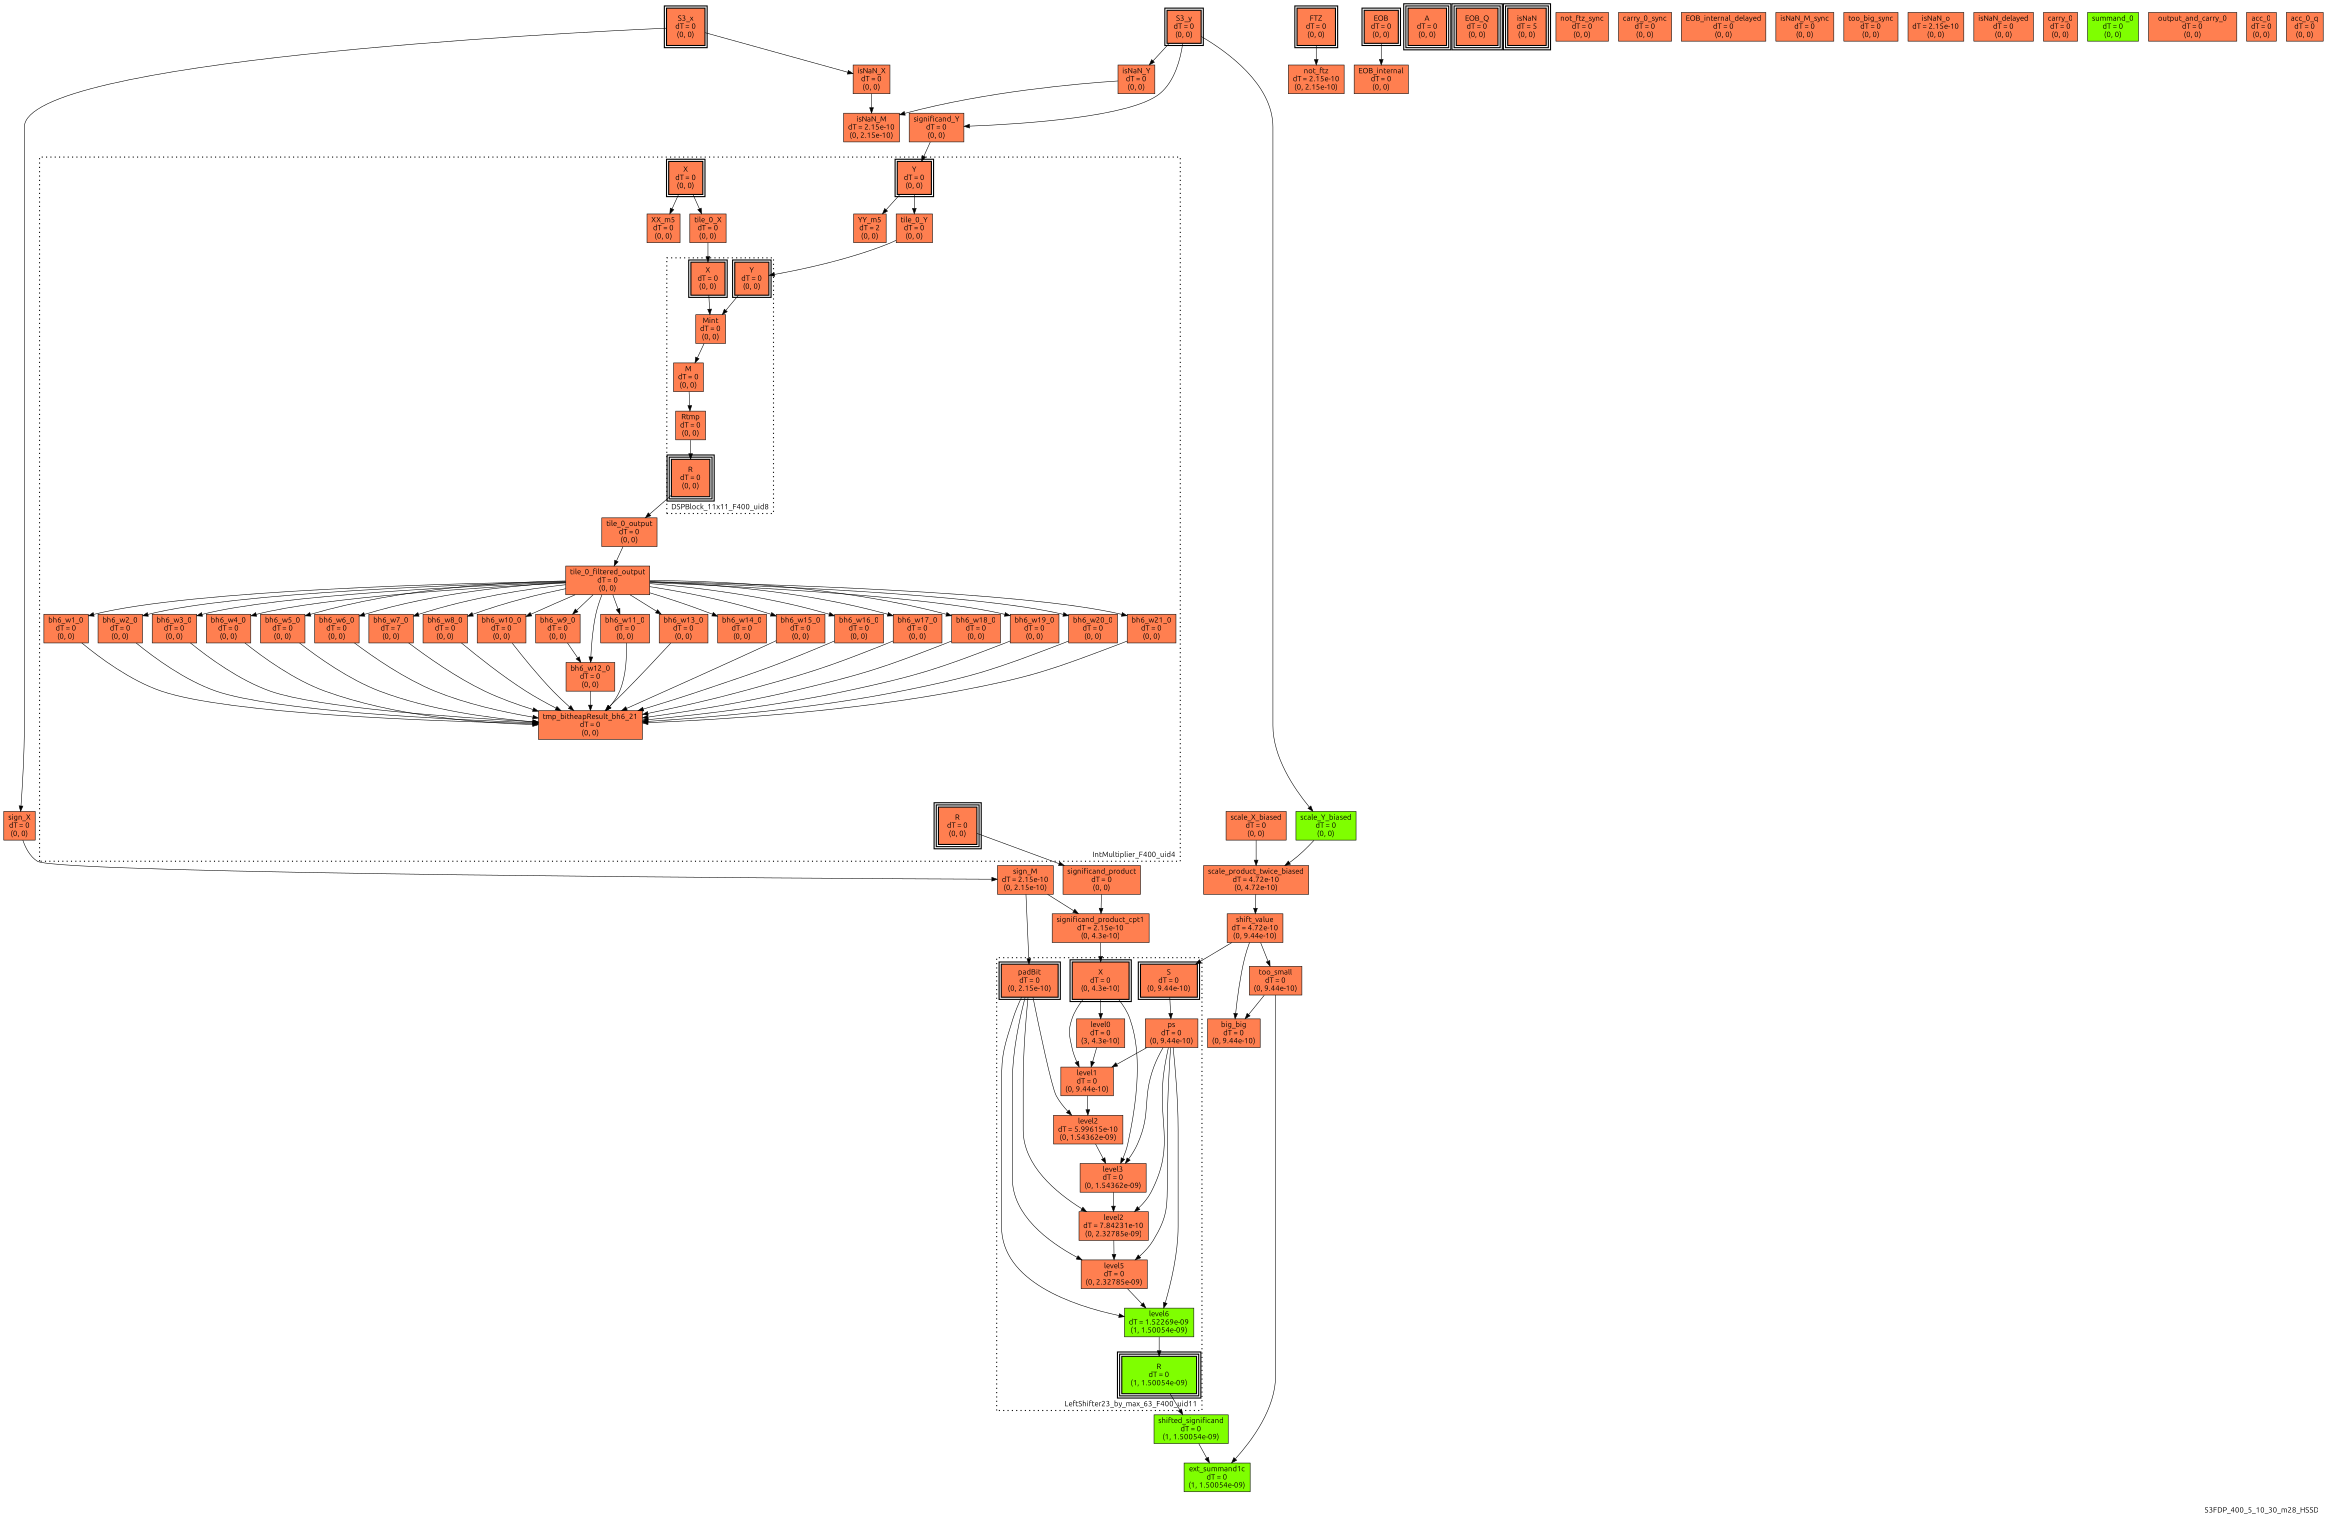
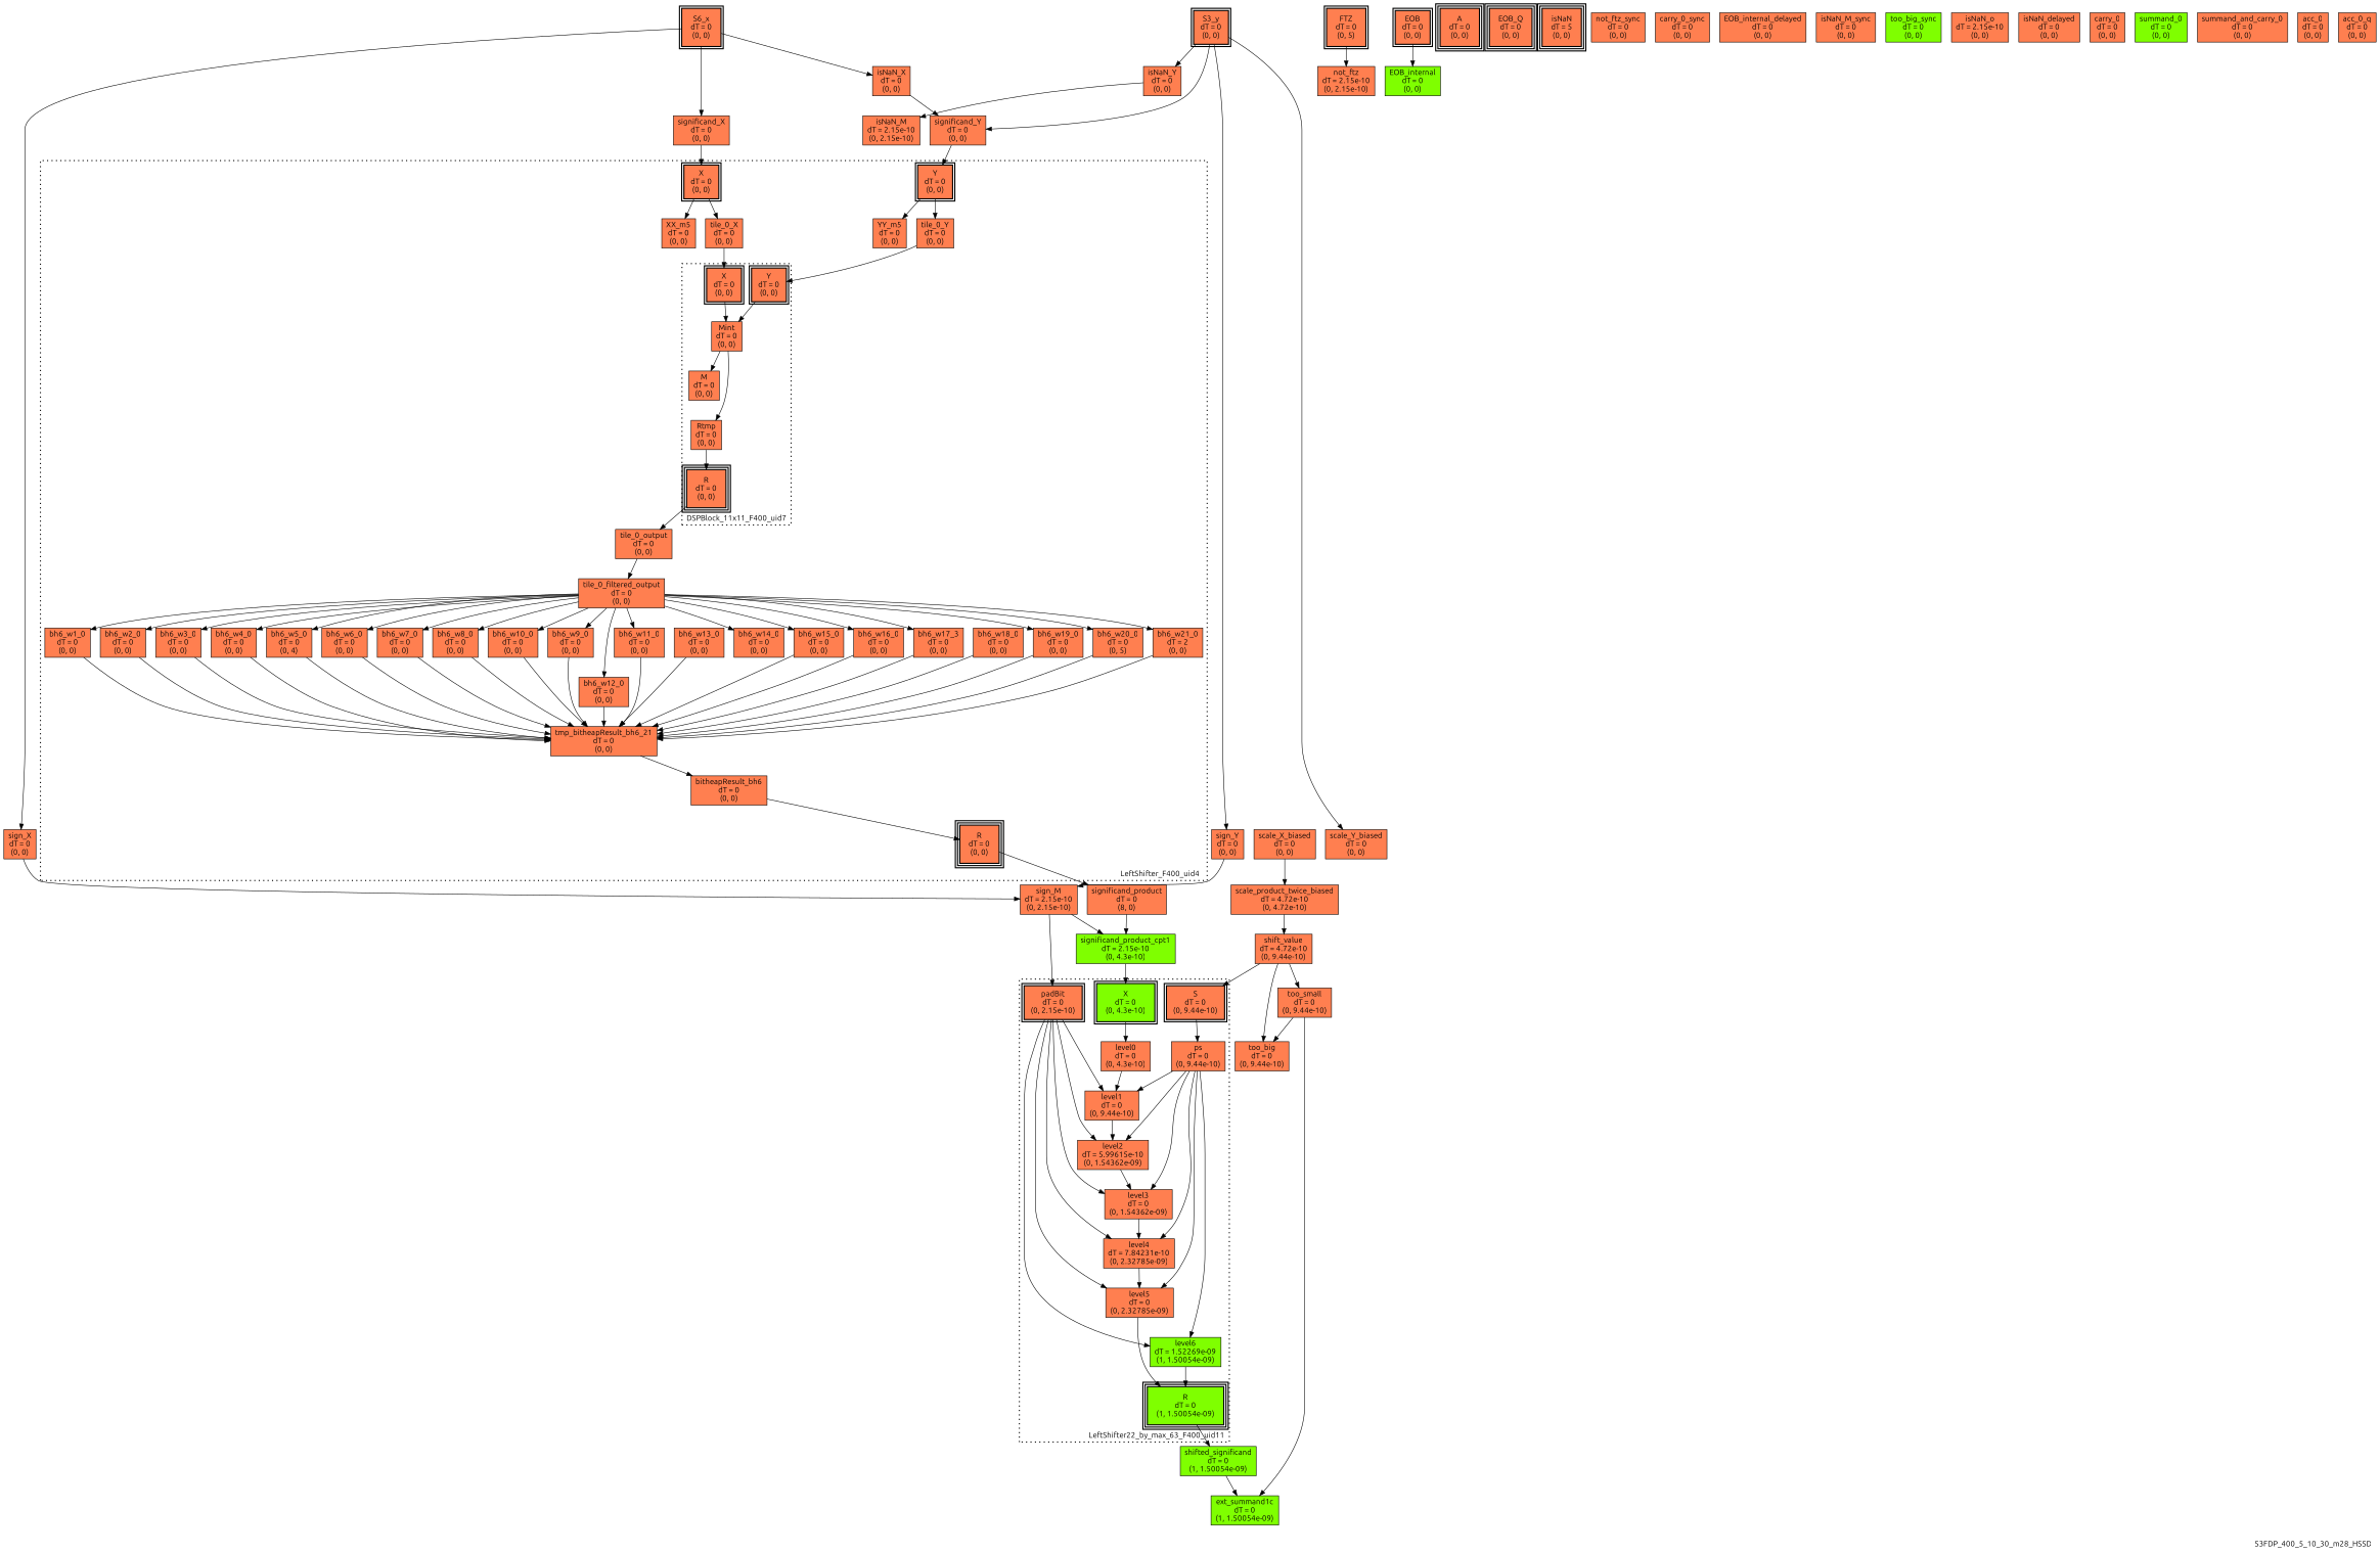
  digraph {
    fontname=Ubuntu
    label=S3FDP_400_5_10_30_m28_HSSD
    labeljust=right
    labelloc=bottom
    nodesep=0.25
    ranksep=0.5
    node [color=black fillcolor=coral fontname=Ubuntu peripheries=1 shape=box style=filled]
    edge [arrowhead=normal arrowsize=1.0 arrowtail=normal color=black dir=forward fontname=Ubuntu]
-   n1 [label="S3_x\ndT = 0\n(0, 0)" peripheries=2 style="bold, filled"]
+   n1 [label="S6_x\ndT = 0\n(0, 0)" peripheries=2 style="bold, filled"]
    n2 [label="S3_y\ndT = 0\n(0, 0)" peripheries=2 style="bold, filled"]
-   n3 [label="FTZ\ndT = 0\n(0, 0)" peripheries=2 style="bold, filled"]
+   n3 [label="FTZ\ndT = 0\n(0, 5)" peripheries=2 style="bold, filled"]
    n4 [label="EOB\ndT = 0\n(0, 0)" peripheries=2 style="bold, filled"]
    n5 [label="A\ndT = 0\n(0, 0)" peripheries=3 style="bold, filled"]
    n6 [label="EOB_Q\ndT = 0\n(0, 0)" peripheries=3 style="bold, filled"]
    n7 [label="isNaN\ndT = 5\n(0, 0)" peripheries=3 style="bold, filled"]
    n8 [label="X\ndT = 0\n(0, 0)" peripheries=2 style="bold, filled"]
    n9 [label="Y\ndT = 0\n(0, 0)" peripheries=2 style="bold, filled"]
    n10 [label="R\ndT = 0\n(0, 0)" peripheries=3 style="bold, filled"]
    n11 [label="X\ndT = 0\n(0, 0)" peripheries=2 style="bold, filled"]
    n12 [label="Y\ndT = 0\n(0, 0)" peripheries=2 style="bold, filled"]
    n13 [label="R\ndT = 0\n(0, 0)" peripheries=3 style="bold, filled"]
    n14 [label="Mint\ndT = 0\n(0, 0)"]
    n15 [label="M\ndT = 0\n(0, 0)"]
    n16 [label="Rtmp\ndT = 0\n(0, 0)"]
    n17 [label="XX_m5\ndT = 0\n(0, 0)"]
    n18 [label="tile_0_X\ndT = 0\n(0, 0)"]
-   n19 [label="YY_m5\ndT = 2\n(0, 0)"]
+   n19 [label="YY_m5\ndT = 0\n(0, 0)"]
    n20 [label="tile_0_Y\ndT = 0\n(0, 0)"]
    n21 [label="tile_0_output\ndT = 0\n(0, 0)"]
    n22 [label="tile_0_filtered_output\ndT = 0\n(0, 0)"]
    n23 [label="bh6_w1_0\ndT = 0\n(0, 0)"]
    n24 [label="bh6_w2_0\ndT = 0\n(0, 0)"]
    n25 [label="bh6_w3_0\ndT = 0\n(0, 0)"]
    n26 [label="bh6_w4_0\ndT = 0\n(0, 0)"]
-   n27 [label="bh6_w5_0\ndT = 0\n(0, 0)"]
+   n27 [label="bh6_w5_0\ndT = 0\n(0, 4)"]
    n28 [label="bh6_w6_0\ndT = 0\n(0, 0)"]
-   n29 [label="bh6_w7_0\ndT = 7\n(0, 0)"]
+   n29 [label="bh6_w7_0\ndT = 0\n(0, 0)"]
    n30 [label="bh6_w8_0\ndT = 0\n(0, 0)"]
    n31 [label="bh6_w9_0\ndT = 0\n(0, 0)"]
    n32 [label="bh6_w10_0\ndT = 0\n(0, 0)"]
    n33 [label="bh6_w11_0\ndT = 0\n(0, 0)"]
    n34 [label="bh6_w12_0\ndT = 0\n(0, 0)"]
    n35 [label="bh6_w13_0\ndT = 0\n(0, 0)"]
    n36 [label="bh6_w14_0\ndT = 0\n(0, 0)"]
    n37 [label="bh6_w15_0\ndT = 0\n(0, 0)"]
    n38 [label="bh6_w16_0\ndT = 0\n(0, 0)"]
-   n39 [label="bh6_w17_0\ndT = 0\n(0, 0)"]
+   n39 [label="bh6_w17_3\ndT = 0\n(0, 0)"]
    n40 [label="bh6_w18_0\ndT = 0\n(0, 0)"]
    n41 [label="bh6_w19_0\ndT = 0\n(0, 0)"]
-   n42 [label="bh6_w20_0\ndT = 0\n(0, 0)"]
-   n43 [label="bh6_w21_0\ndT = 0\n(0, 0)"]
+   n42 [label="bh6_w20_0\ndT = 0\n(0, 5)"]
+   n43 [label="bh6_w21_0\ndT = 2\n(0, 0)"]
    n44 [label="tmp_bitheapResult_bh6_21\ndT = 0\n(0, 0)"]
-   n46 [label="X\ndT = 0\n(0, 4.3e-10)" peripheries=2 style="bold, filled"]
+   n45 [label="bitheapResult_bh6\ndT = 0\n(0, 0)"]
+   n46 [fillcolor=chartreuse label="X\ndT = 0\n(0, 4.3e-10)" peripheries=2 style="bold, filled"]
    n47 [label="S\ndT = 0\n(0, 9.44e-10)" peripheries=2 style="bold, filled"]
    n48 [label="padBit\ndT = 0\n(0, 2.15e-10)" peripheries=2 style="bold, filled"]
    n49 [fillcolor=chartreuse label="R\ndT = 0\n(1, 1.50054e-09)" peripheries=3 style="bold, filled"]
-   n50 [label="level0\ndT = 0\n(3, 4.3e-10)"]
+   n50 [label="level0\ndT = 0\n(0, 4.3e-10)"]
    n51 [label="ps\ndT = 0\n(0, 9.44e-10)"]
    n52 [label="level1\ndT = 0\n(0, 9.44e-10)"]
    n53 [label="level2\ndT = 5.99615e-10\n(0, 1.54362e-09)"]
    n54 [label="level3\ndT = 0\n(0, 1.54362e-09)"]
-   n55 [label="level2\ndT = 7.84231e-10\n(0, 2.32785e-09)"]
+   n55 [label="level4\ndT = 7.84231e-10\n(0, 2.32785e-09)"]
    n56 [label="level5\ndT = 0\n(0, 2.32785e-09)"]
    n57 [fillcolor=chartreuse label="level6\ndT = 1.52269e-09\n(1, 1.50054e-09)"]
    n58 [label="sign_X\ndT = 0\n(0, 0)"]
    n59 [label="isNaN_X\ndT = 0\n(0, 0)"]
+   n60 [label="significand_X\ndT = 0\n(0, 0)"]
+   n61 [label="sign_Y\ndT = 0\n(0, 0)"]
    n62 [label="isNaN_Y\ndT = 0\n(0, 0)"]
    n63 [label="significand_Y\ndT = 0\n(0, 0)"]
-   n64 [fillcolor=chartreuse label="scale_Y_biased\ndT = 0\n(0, 0)"]
+   n64 [label="scale_Y_biased\ndT = 0\n(0, 0)"]
    n65 [label="not_ftz\ndT = 2.15e-10\n(0, 2.15e-10)"]
-   n66 [label="EOB_internal\ndT = 0\n(0, 0)"]
-   n67 [label="significand_product\ndT = 0\n(0, 0)"]
+   n66 [fillcolor=chartreuse label="EOB_internal\ndT = 0\n(0, 0)"]
+   n67 [label="significand_product\ndT = 0\n(8, 0)"]
    n68 [fillcolor=chartreuse label="shifted_significand\ndT = 0\n(1, 1.50054e-09)"]
    n69 [label="sign_M\ndT = 2.15e-10\n(0, 2.15e-10)"]
    n70 [label="isNaN_M\ndT = 2.15e-10\n(0, 2.15e-10)"]
    n71 [label="scale_X_biased\ndT = 0\n(0, 0)"]
    n72 [label="scale_product_twice_biased\ndT = 4.72e-10\n(0, 4.72e-10)"]
-   n73 [label="significand_product_cpt1\ndT = 2.15e-10\n(0, 4.3e-10)"]
+   n73 [fillcolor=chartreuse label="significand_product_cpt1\ndT = 2.15e-10\n(0, 4.3e-10)"]
    n74 [label="shift_value\ndT = 4.72e-10\n(0, 9.44e-10)"]
    n75 [label="too_small\ndT = 0\n(0, 9.44e-10)"]
-   n76 [label="big_big\ndT = 0\n(0, 9.44e-10)"]
+   n76 [label="too_big\ndT = 0\n(0, 9.44e-10)"]
    n77 [fillcolor=chartreuse label="ext_summand1c\ndT = 0\n(1, 1.50054e-09)"]
    n78 [label="not_ftz_sync\ndT = 0\n(0, 0)"]
    n79 [label="carry_0_sync\ndT = 0\n(0, 0)"]
    n80 [label="EOB_internal_delayed\ndT = 0\n(0, 0)"]
    n81 [label="isNaN_M_sync\ndT = 0\n(0, 0)"]
-   n82 [label="too_big_sync\ndT = 0\n(0, 0)"]
+   n82 [fillcolor=chartreuse label="too_big_sync\ndT = 0\n(0, 0)"]
    n83 [label="isNaN_o\ndT = 2.15e-10\n(0, 0)"]
    n84 [label="isNaN_delayed\ndT = 0\n(0, 0)"]
    n85 [label="carry_0\ndT = 0\n(0, 0)"]
    n86 [fillcolor=chartreuse label="summand_0\ndT = 0\n(0, 0)"]
-   n87 [label="output_and_carry_0\ndT = 0\n(0, 0)"]
+   n87 [label="summand_and_carry_0\ndT = 0\n(0, 0)"]
    n88 [label="acc_0\ndT = 0\n(0, 0)"]
    n89 [label="acc_0_q\ndT = 0\n(0, 0)"]
    subgraph sub_1 {
      rank=same
      n1
      n2
      n3
      n4
    }
    subgraph sub_2 {
      rank=same
      n5
      n6
      n7
    }
    subgraph cluster_3 {
-     label=IntMultiplier_F400_uid4
+     label=LeftShifter_F400_uid4
      style="bold, dotted"
      n17
      n18
      n19
      n20
      n21
      n22
      n23
      n24
      n25
      n26
      n27
      n28
      n29
      n30
      n31
      n32
      n33
      n34
      n35
      n36
      n37
      n38
      n39
      n40
      n41
      n42
      n43
      n44
+     n45
      subgraph sub_4 {
        label=IntMultiplier_F400_uid4
        rank=same
        style="bold, dotted"
        n8
        n9
      }
      subgraph sub_5 {
        label=IntMultiplier_F400_uid4
        rank=same
        style="bold, dotted"
        n10
      }
      subgraph cluster_6 {
-       label=DSPBlock_11x11_F400_uid8
+       label=DSPBlock_11x11_F400_uid7
        style="bold, dotted"
        n14
        n15
        n16
        subgraph sub_7 {
          label=DSPBlock_11x11_F400_uid8
          rank=same
          style="bold, dotted"
          n11
          n12
        }
        subgraph sub_8 {
          label=DSPBlock_11x11_F400_uid8
          rank=same
          style="bold, dotted"
          n13
        }
      }
    }
    subgraph cluster_9 {
-     label=LeftShifter23_by_max_63_F400_uid11
+     label=LeftShifter22_by_max_63_F400_uid11
      style="bold, dotted"
      n50
      n51
      n52
      n53
      n54
      n55
      n56
      n57
      subgraph sub_10 {
        label=LeftShifter22_by_max_63_F400_uid11
        rank=same
        style="bold, dotted"
        n46
        n47
        n48
      }
      subgraph sub_11 {
        label=LeftShifter22_by_max_63_F400_uid11
        rank=same
        style="bold, dotted"
        n49
      }
    }
    n1 -> n58
    n1 -> n59
+   n1 -> n60
+   n2 -> n61
    n2 -> n62
    n2 -> n63
    n2 -> n64
    n3 -> n65
    n4 -> n66
    n8 -> n17
    n8 -> n18
    n9 -> n19
    n9 -> n20
    n10 -> n67
    n11 -> n14
    n12 -> n14
    n13 -> n21
    n14 -> n15
-   n15 -> n16
+   n14 -> n16
    n16 -> n13
    n18 -> n11
    n20 -> n12
    n21 -> n22
    n22 -> n23
    n22 -> n24
    n22 -> n25
    n22 -> n26
    n22 -> n27
    n22 -> n28
    n22 -> n29
    n22 -> n30
    n22 -> n31
    n22 -> n32
    n22 -> n33
    n22 -> n34
-   n22 -> n35
    n22 -> n36
    n22 -> n37
    n22 -> n38
    n22 -> n39
-   n22 -> n40
    n22 -> n41
    n22 -> n42
    n22 -> n43
    n23 -> n44
    n24 -> n44
    n25 -> n44
    n26 -> n44
    n27 -> n44
    n28 -> n44
    n29 -> n44
    n30 -> n44
-   n31 -> n34
+   n31 -> n44
    n32 -> n44
    n33 -> n44
    n34 -> n44
    n35 -> n44
    n37 -> n44
    n38 -> n44
    n39 -> n44
    n40 -> n44
    n41 -> n44
    n42 -> n44
    n43 -> n44
+   n44 -> n45
+   n45 -> n10
    n46 -> n50
    n47 -> n51
-   n46 -> n52
+   n48 -> n52
    n48 -> n53
-   n46 -> n54
+   n48 -> n54
    n48 -> n55
    n48 -> n56
    n48 -> n57
    n49 -> n68
    n50 -> n52
    n51 -> n52
+   n51 -> n53
    n51 -> n54
    n51 -> n55
    n51 -> n56
    n51 -> n57
    n52 -> n53
    n53 -> n54
    n54 -> n55
    n55 -> n56
-   n56 -> n57
+   n56 -> n49
    n57 -> n49
    n58 -> n69
-   n59 -> n70
+   n59 -> n63
+   n60 -> n8
+   n61 -> n69
    n62 -> n70
    n63 -> n9
-   n64 -> n72
    n67 -> n73
    n68 -> n77
    n69 -> n48
    n69 -> n73
    n71 -> n72
    n72 -> n74
    n73 -> n46
    n74 -> n47
    n74 -> n75
    n74 -> n76
    n75 -> n76
    n75 -> n77
  }
